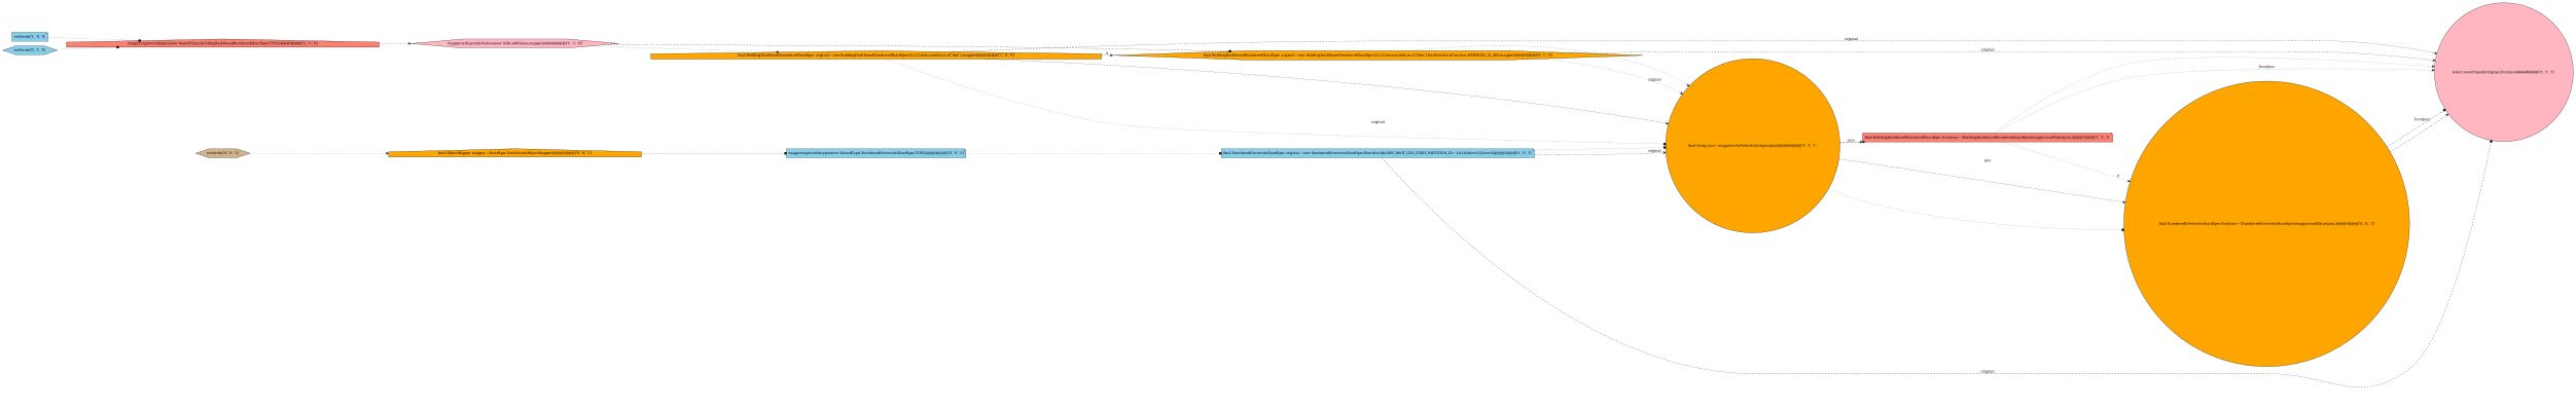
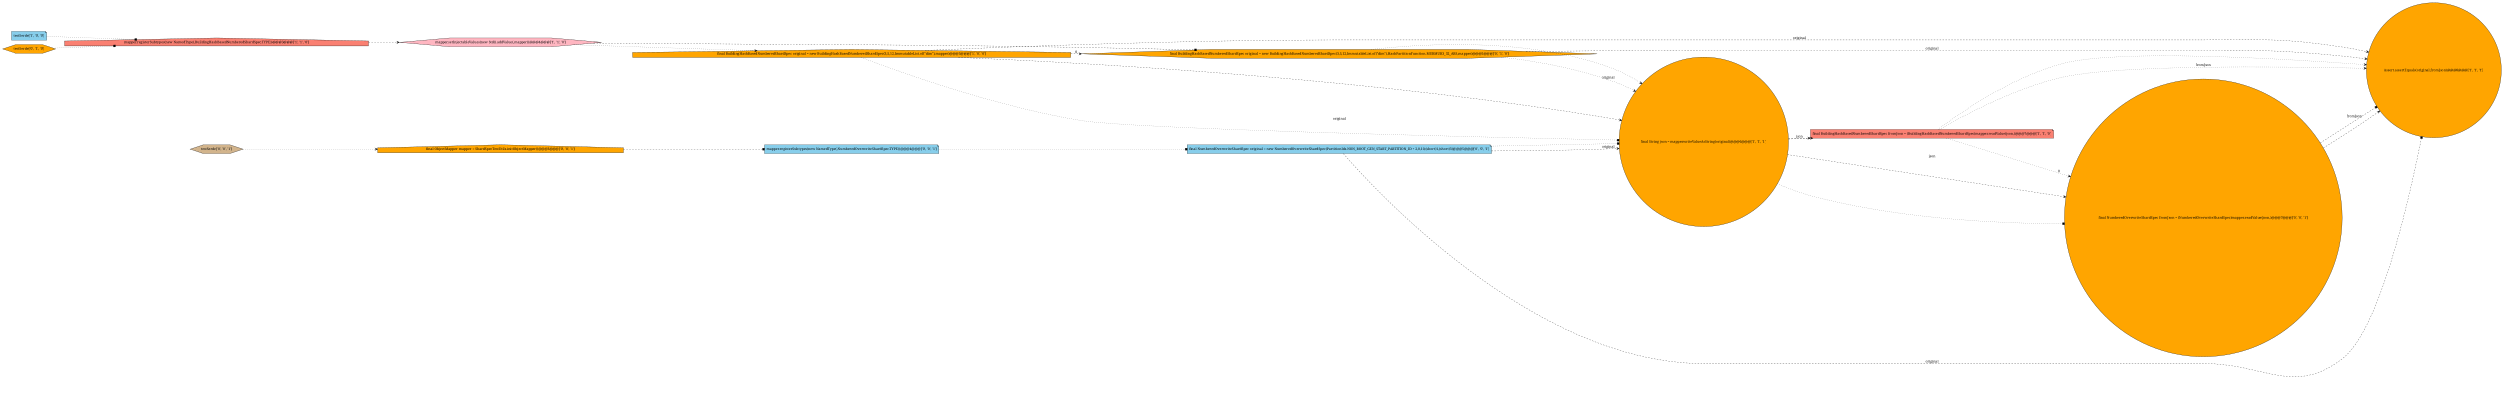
  digraph {
    fontname="Noto Serif"
    rankdir=LR
    node [fillcolor=orange fontname="Noto Serif" shape=note style=filled]
    edge [arrowhead=vee fontname="Noto Serif" style=dashed]
    n1 [label="final String json = mapper.writeValueAsString(original)@@@6@@@['1', '1', '1']" shape=circle]
    n2 [fillcolor=salmon label="final BuildingHashBasedNumberedShardSpec fromJson = (BuildingHashBasedNumberedShardSpec)mapper.readValue(json,)@@@7@@@['1', '1', '0']"]
    n3 [label="final NumberedOverwriteShardSpec fromJson = (NumberedOverwriteShardSpec)mapper.readValue(json,)@@@7@@@['0', '0', '1']" shape=circle]
-   n4 [fillcolor=lightpink label="Assert.assertEquals(original,fromJson)@@@8@@@['1', '1', '1']" shape=circle]
+   n4 [label="Assert.assertEquals(original,fromJson)@@@8@@@['1', '1', '1']" shape=circle]
    n5 [fillcolor=tan label="testSerde['0', '0', '1']" shape=hexagon]
    n6 [label="final ObjectMapper mapper = ShardSpecTestUtils.initObjectMapper()@@@3@@@['0', '0', '1']" shape=house]
    n7 [fillcolor=skyblue label="mapper.registerSubtypes(new NamedType(,NumberedOverwriteShardSpec.TYPE))@@@4@@@['0', '0', '1']"]
    n8 [fillcolor=skyblue label="testSerde['1', '0', '0']"]
    n9 [fillcolor=salmon label="mapper.registerSubtypes(new NamedType(,BuildingHashBasedNumberedShardSpec.TYPE))@@@3@@@['1', '1', '0']" shape=house]
    n10 [fillcolor=lightpink label="mapper.setInjectableValues(new Std().addValue(,mapper))@@@4@@@['1', '1', '0']" shape=hexagon]
    n11 [fillcolor=skyblue label="final NumberedOverwriteShardSpec original = new NumberedOverwriteShardSpec(PartitionIds.NON_ROOT_GEN_START_PARTITION_ID + 2,0,10,(short)1,(short)3)@@@5@@@['0', '0', '1']"]
-   n12 [fillcolor=skyblue label="testSerde['0', '1', '0']" shape=hexagon]
+   n12 [label="testSerde['0', '1', '0']" shape=hexagon]
    n13 [label="final BuildingHashBasedNumberedShardSpec original = new BuildingHashBasedNumberedShardSpec(3,5,12,ImmutableList.of(\"dim\"),mapper)@@@5@@@['1', '0', '0']" shape=house]
    n14 [label="final BuildingHashBasedNumberedShardSpec original = new BuildingHashBasedNumberedShardSpec(3,5,12,ImmutableList.of(\"dim\"),HashPartitionFunction.MURMUR3_32_ABS,mapper)@@@5@@@['0', '1', '0']" shape=hexagon]
    n1 -> n2
    n1 -> n2 [label=json]
    n1 -> n3 [label=json]
    n1 -> n3 [arrowhead=box style=dotted]
    n2 -> n3 [label=0 style=dotted]
    n2 -> n4 [label=fromJson style=dotted]
    n2 -> n4 [style=dotted]
    n3 -> n4 [arrowhead=box label=fromJson]
    n3 -> n4
    n5 -> n6 [style=dotted]
    n6 -> n7 [arrowhead=box]
    n7 -> n11 [arrowhead=box style=dotted]
    n8 -> n9 [arrowhead=box style=dotted]
    n9 -> n10
    n10 -> n13 [style=dotted]
    n10 -> n14 [arrowhead=box]
    n11 -> n1 [arrowhead=box style=dotted]
    n11 -> n1 [label=original]
    n11 -> n4 [arrowhead=box label=original]
    n12 -> n9 [arrowhead=box style=dotted]
    n13 -> n1
    n13 -> n1 [arrowhead=box label=original style=dotted]
    n13 -> n4 [label=original]
    n13 -> n14 [label=0]
    n14 -> n1 [style=dotted]
    n14 -> n1 [label=original style=dotted]
    n14 -> n4 [label=original]
  }
